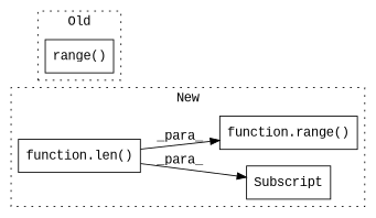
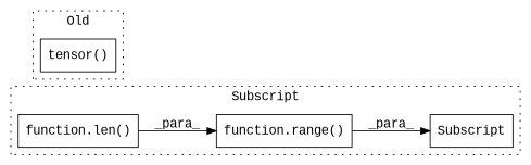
  digraph {
    rankdir=LR
    fontname="Liberation Mono"
    node [a=75 shape=box fontname="Liberation Mono"]
    edge [fontname="Liberation Mono"]
    n1 [l="4,1" label="function.len()" s="3021,3028"]
    n2 [a=63 l="8,0" label=Subscript s="3060,0"]
    n3 [l="6,1" label="function.range()" s="3015,3029"]
-   n4 [l="13,29" label="range()" s="3323,3340"]
+   n4 [l="13,29" label="tensor()" s="3323,3340"]
    subgraph cluster_1 {
-     label=New
+     label=Subscript
      style=dotted
      n1
      n2
      n3
    }
    subgraph cluster_2 {
      label=Old
      style=dotted
      n4
    }
    n1 -> n3 [label=_para_]
-   n1 -> n2 [label=_para_]
+   n3 -> n2 [label=_para_]
  }
